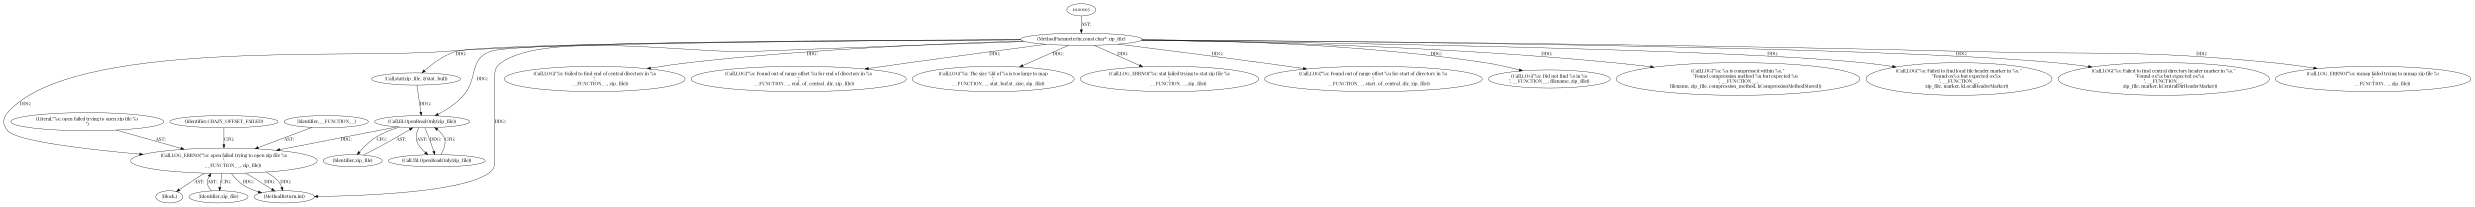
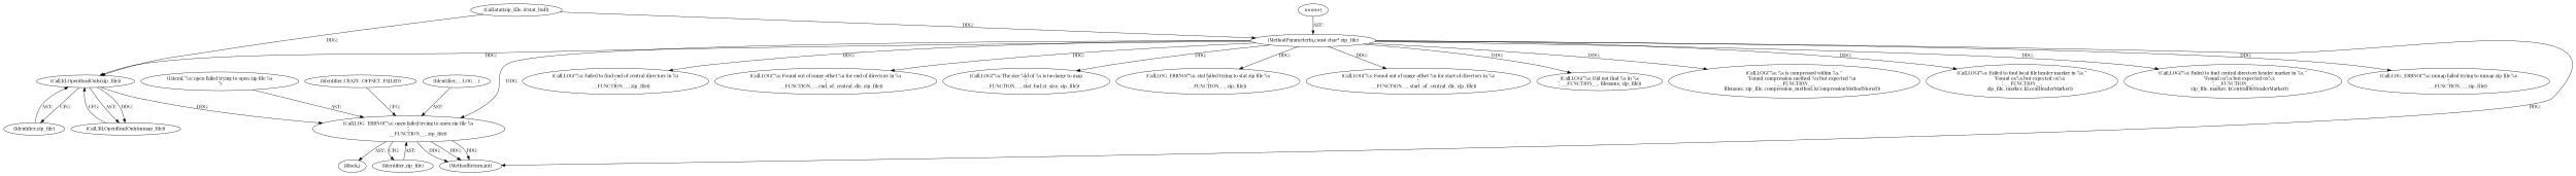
  digraph {
    fontname="Playfair Display"
    node [fontname="Playfair Display"]
    edge [fontname="Playfair Display"]
    n1 [label="(Call,LOG_ERRNO(\"%s: open failed trying to open zip file %s\n\",\n              __FUNCTION__, zip_file))"]
    n2 [label="(Identifier,zip_file)"]
    n3 [label="(Block,)"]
    n4 [label="(MethodReturn,int)"]
    n5 [label="(Call,fd.OpenReadOnly(zip_file))"]
    n6 [label="(Identifier,zip_file)"]
-   n7 [label="(Call,!fd.OpenReadOnly(zip_file))"]
+   n7 [label="(Call,!fd.OpenReadOnly(mmap_file))"]
    n8 [label="(Call,stat(zip_file, &stat_buf))"]
    n9 [label="(MethodParameterIn,const char* zip_file)"]
    n10 [label="(Call,LOG(\"%s: Failed to find end of central directory in %s\n\",\n        __FUNCTION__, zip_file))"]
    n11 [label="(Call,LOG(\"%s: Found out of range offset %u for end of directory in %s\n\",\n        __FUNCTION__, end_of_central_dir, zip_file))"]
    n12 [label="(Call,LOG(\"%s: The size %ld of %s is too large to map\n\",\n        __FUNCTION__, stat_buf.st_size, zip_file))"]
    n13 [label="(Call,LOG_ERRNO(\"%s: stat failed trying to stat zip file %s\n\",\n              __FUNCTION__, zip_file))"]
    n14 [label="(Call,LOG(\"%s: Found out of range offset %u for start of directory in %s\n\",\n        __FUNCTION__, start_of_central_dir, zip_file))"]
    n15 [label="(Call,LOG(\"%s: Did not find %s in %s\n\", __FUNCTION__, filename, zip_file))"]
    n16 [label="(Call,LOG(\"%s: %s is compressed within %s. \"\n            \"Found compression method %u but expected %u\n\", __FUNCTION__,\n            filename, zip_file, compression_method, kCompressionMethodStored))"]
    n17 [label="(Call,LOG(\"%s: Failed to find local file header marker in %s. \"\n            \"Found 0x%x but expected 0x%x\n\", __FUNCTION__,\n            zip_file, marker, kLocalHeaderMarker))"]
    n18 [label="(Call,LOG(\"%s: Failed to find central directory header marker in %s. \"\n          \"Found 0x%x but expected 0x%x\n\", __FUNCTION__,\n          zip_file, marker, kCentralDirHeaderMarker))"]
    n19 [label="(Call,LOG_ERRNO(\"%s: mmap failed trying to mmap zip file %s\n\",\n              __FUNCTION__, zip_file))"]
    1000103
    n21 [label="(Literal,\"%s: open failed trying to open zip file %s\n\")"]
    n22 [label="(Identifier,CRAZY_OFFSET_FAILED)"]
-   n23 [label="(Identifier,__FUNCTION__)"]
+   n23 [label="(Identifier,__LOG__)"]
    n1 -> n2 [label="CFG: "]
    n1 -> n3 [label="AST: "]
    n1 -> n4 [label="DDG: "]
    n1 -> n4 [label="DDG: "]
    n1 -> n4 [label="DDG: "]
    n2 -> n1 [label="AST: "]
    n5 -> n1 [label="DDG: "]
    n5 -> n6 [label="CFG: "]
    n5 -> n7 [label="AST: "]
    n5 -> n7 [label="DDG: "]
    n6 -> n5 [label="AST: "]
    n7 -> n5 [label="CFG: "]
    n8 -> n5 [label="DDG: "]
    n9 -> n1 [label="DDG: "]
    n9 -> n4 [label="DDG: "]
    n9 -> n5 [label="DDG: "]
-   n9 -> n8 [label="DDG: "]
+   n8 -> n9 [label="DDG: "]
    n9 -> n10 [label="DDG: "]
    n9 -> n11 [label="DDG: "]
    n9 -> n12 [label="DDG: "]
    n9 -> n13 [label="DDG: "]
    n9 -> n14 [label="DDG: "]
    n9 -> n15 [label="DDG: "]
    n9 -> n16 [label="DDG: "]
    n9 -> n17 [label="DDG: "]
    n9 -> n18 [label="DDG: "]
    n9 -> n19 [label="DDG: "]
    1000103 -> n9 [label="AST: "]
    n21 -> n1 [label="AST: "]
    n22 -> n1 [label="CFG: "]
    n23 -> n1 [label="AST: "]
  }
